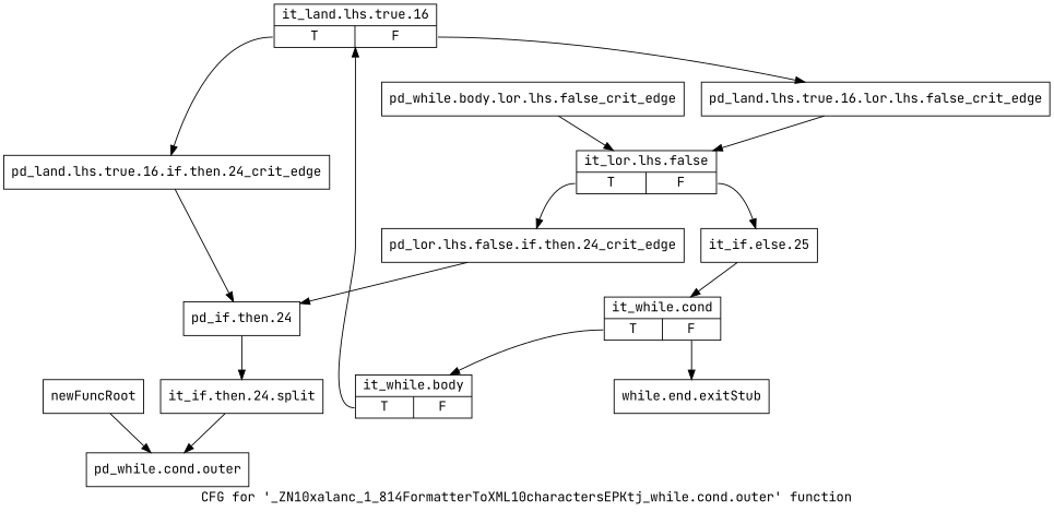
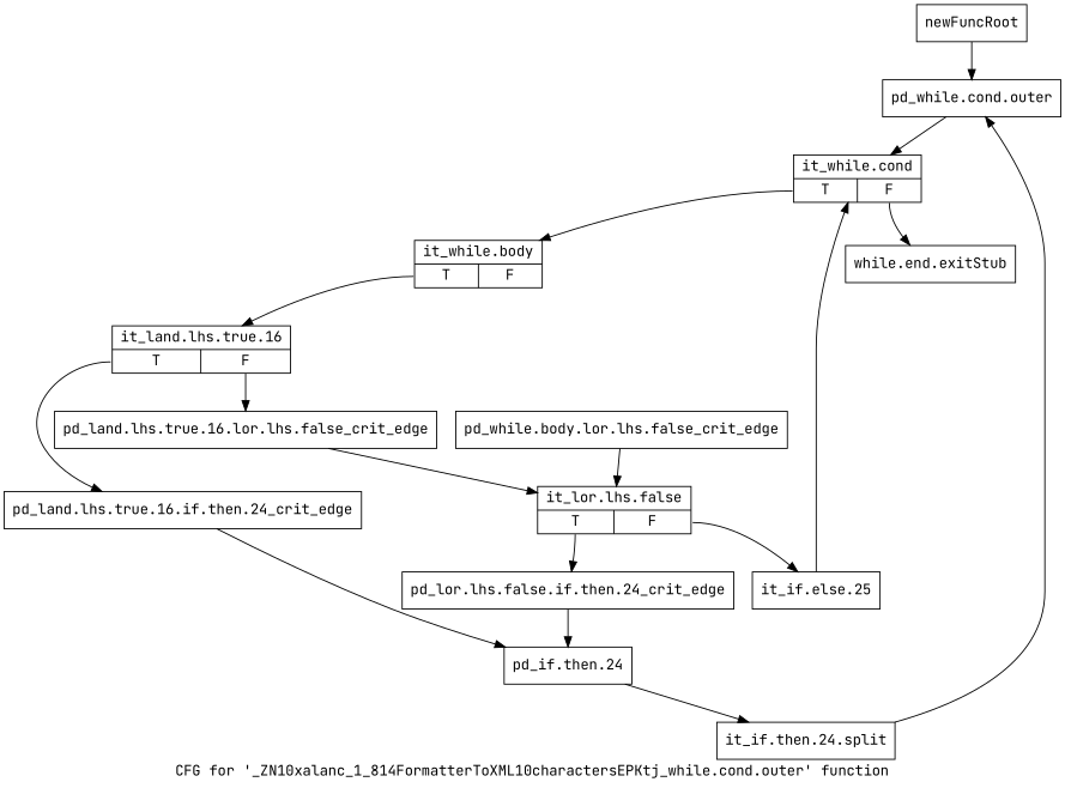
  digraph {
    fontname="JetBrains Mono"
    label="CFG for '_ZN10xalanc_1_814FormatterToXML10charactersEPKtj_while.cond.outer' function"
    node [fontname="JetBrains Mono" shape=record]
    edge [fontname="JetBrains Mono"]
    n1 [label="{newFuncRoot}"]
    n2 [label="{pd_while.cond.outer}"]
    n3 [label="{it_while.cond|{<s0>T|<s1>F}}"]
    n4 [label="{while.end.exitStub}"]
    n5 [label="{it_while.body|{<s0>T|<s1>F}}"]
    n6 [label="{it_land.lhs.true.16|{<s0>T|<s1>F}}"]
    n7 [label="{pd_land.lhs.true.16.if.then.24_crit_edge}"]
    n8 [label="{pd_land.lhs.true.16.lor.lhs.false_crit_edge}"]
    n9 [label="{pd_while.body.lor.lhs.false_crit_edge}"]
    n10 [label="{it_lor.lhs.false|{<s0>T|<s1>F}}"]
    n11 [label="{pd_if.then.24}"]
    n12 [label="{pd_lor.lhs.false.if.then.24_crit_edge}"]
    n13 [label="{it_if.else.25}"]
    n14 [label="{it_if.then.24.split}"]
    n1 -> n2
+   n2 -> n3
    n3 -> n4 [tailport=s1]
    n3 -> n5 [tailport=s0]
    n5 -> n6 [tailport=s0]
    n6 -> n7 [tailport=s0]
    n6 -> n8 [tailport=s1]
    n7 -> n11
    n8 -> n10
    n9 -> n10
    n10 -> n12 [tailport=s0]
    n10 -> n13 [tailport=s1]
    n11 -> n14
    n12 -> n11
    n13 -> n3
    n14 -> n2
  }
